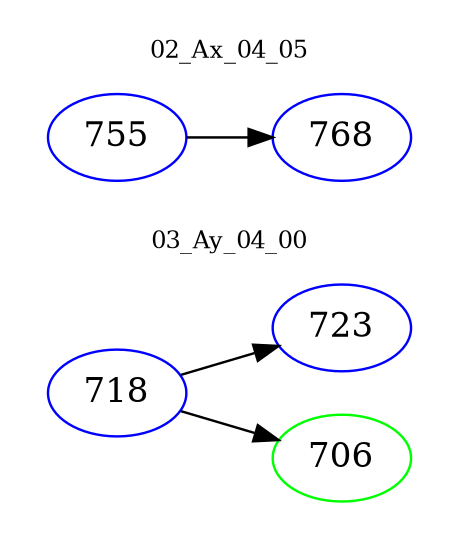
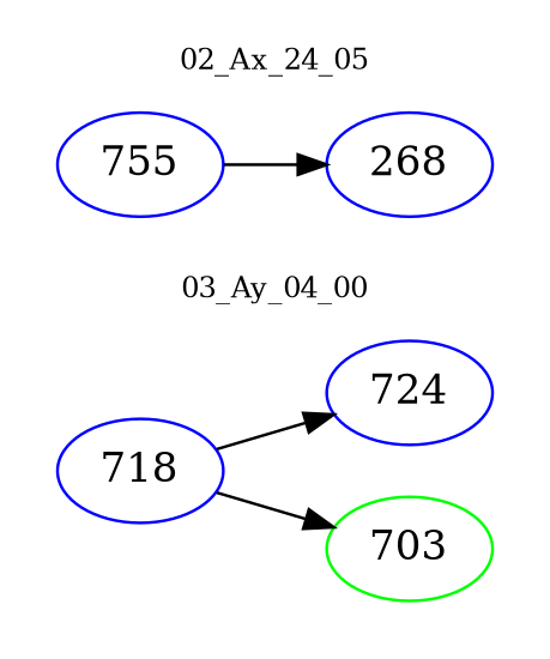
  digraph {
    rankdir=LR
    node [color=blue]
    edge [color=black]
    n1 [label=718]
-   n2 [color=green label=706]
-   n3 [label=723]
+   n2 [color=green label=703]
+   n3 [label=724]
    n4 [label=755]
-   n5 [label=768]
+   n5 [label=268]
    subgraph cluster_1 {
      color=white
      fontsize=10
      label="03_Ay_04_00"
      n1
      n2
      n3
    }
    subgraph cluster_2 {
      color=white
      fontsize=10
-     label="02_Ax_04_05"
+     label="02_Ax_24_05"
      n4
      n5
    }
    n1 -> n2
    n1 -> n3
    n4 -> n5
  }
